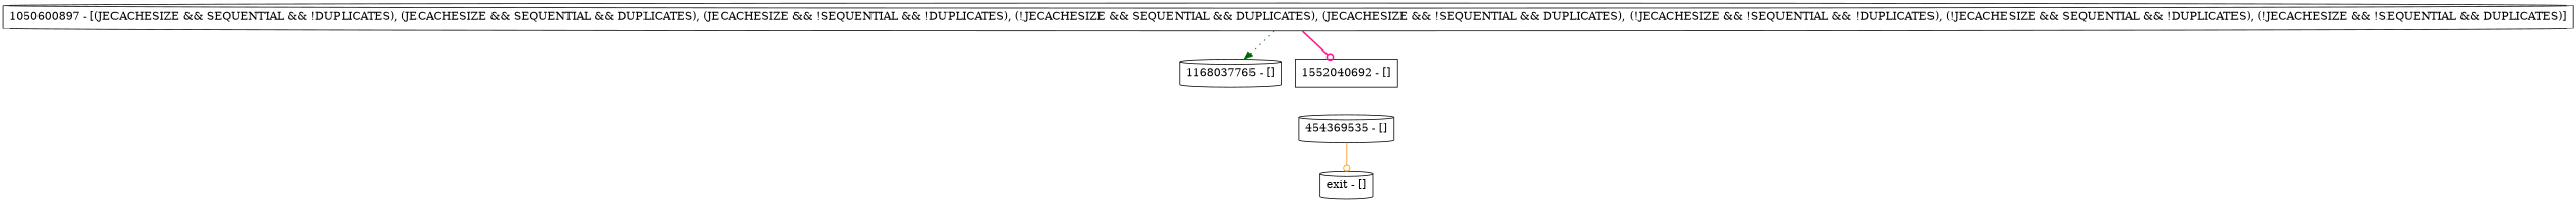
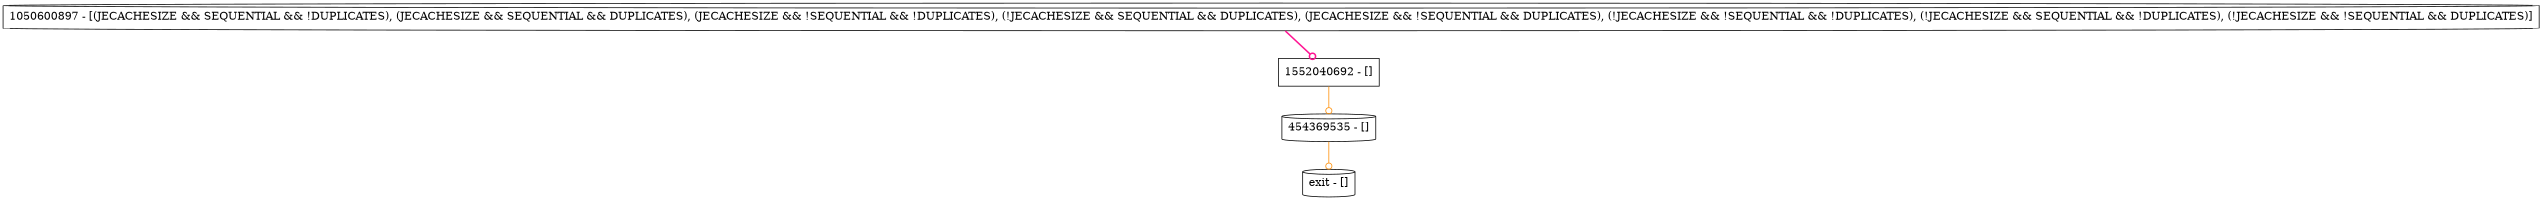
  digraph {
    node [shape=cylinder]
    edge [arrowhead=odot color=darkorange style=solid]
    n1 [label="1050600897 - [(JECACHESIZE && SEQUENTIAL && !DUPLICATES), (JECACHESIZE && SEQUENTIAL && DUPLICATES), (JECACHESIZE && !SEQUENTIAL && !DUPLICATES), (!JECACHESIZE && SEQUENTIAL && DUPLICATES), (JECACHESIZE && !SEQUENTIAL && DUPLICATES), (!JECACHESIZE && !SEQUENTIAL && !DUPLICATES), (!JECACHESIZE && SEQUENTIAL && !DUPLICATES), (!JECACHESIZE && !SEQUENTIAL && DUPLICATES)]"]
-   n2 [label="1168037765 - []"]
    n3 [label="1552040692 - []" shape=box]
    n4 [label="exit - []"]
    n5 [label="454369535 - []"]
-   n1 -> n2 [arrowhead=normal color=darkgreen style=dotted]
    n1 -> n3 [color=deeppink style=bold]
+   n3 -> n5
    n5 -> n4
  }
